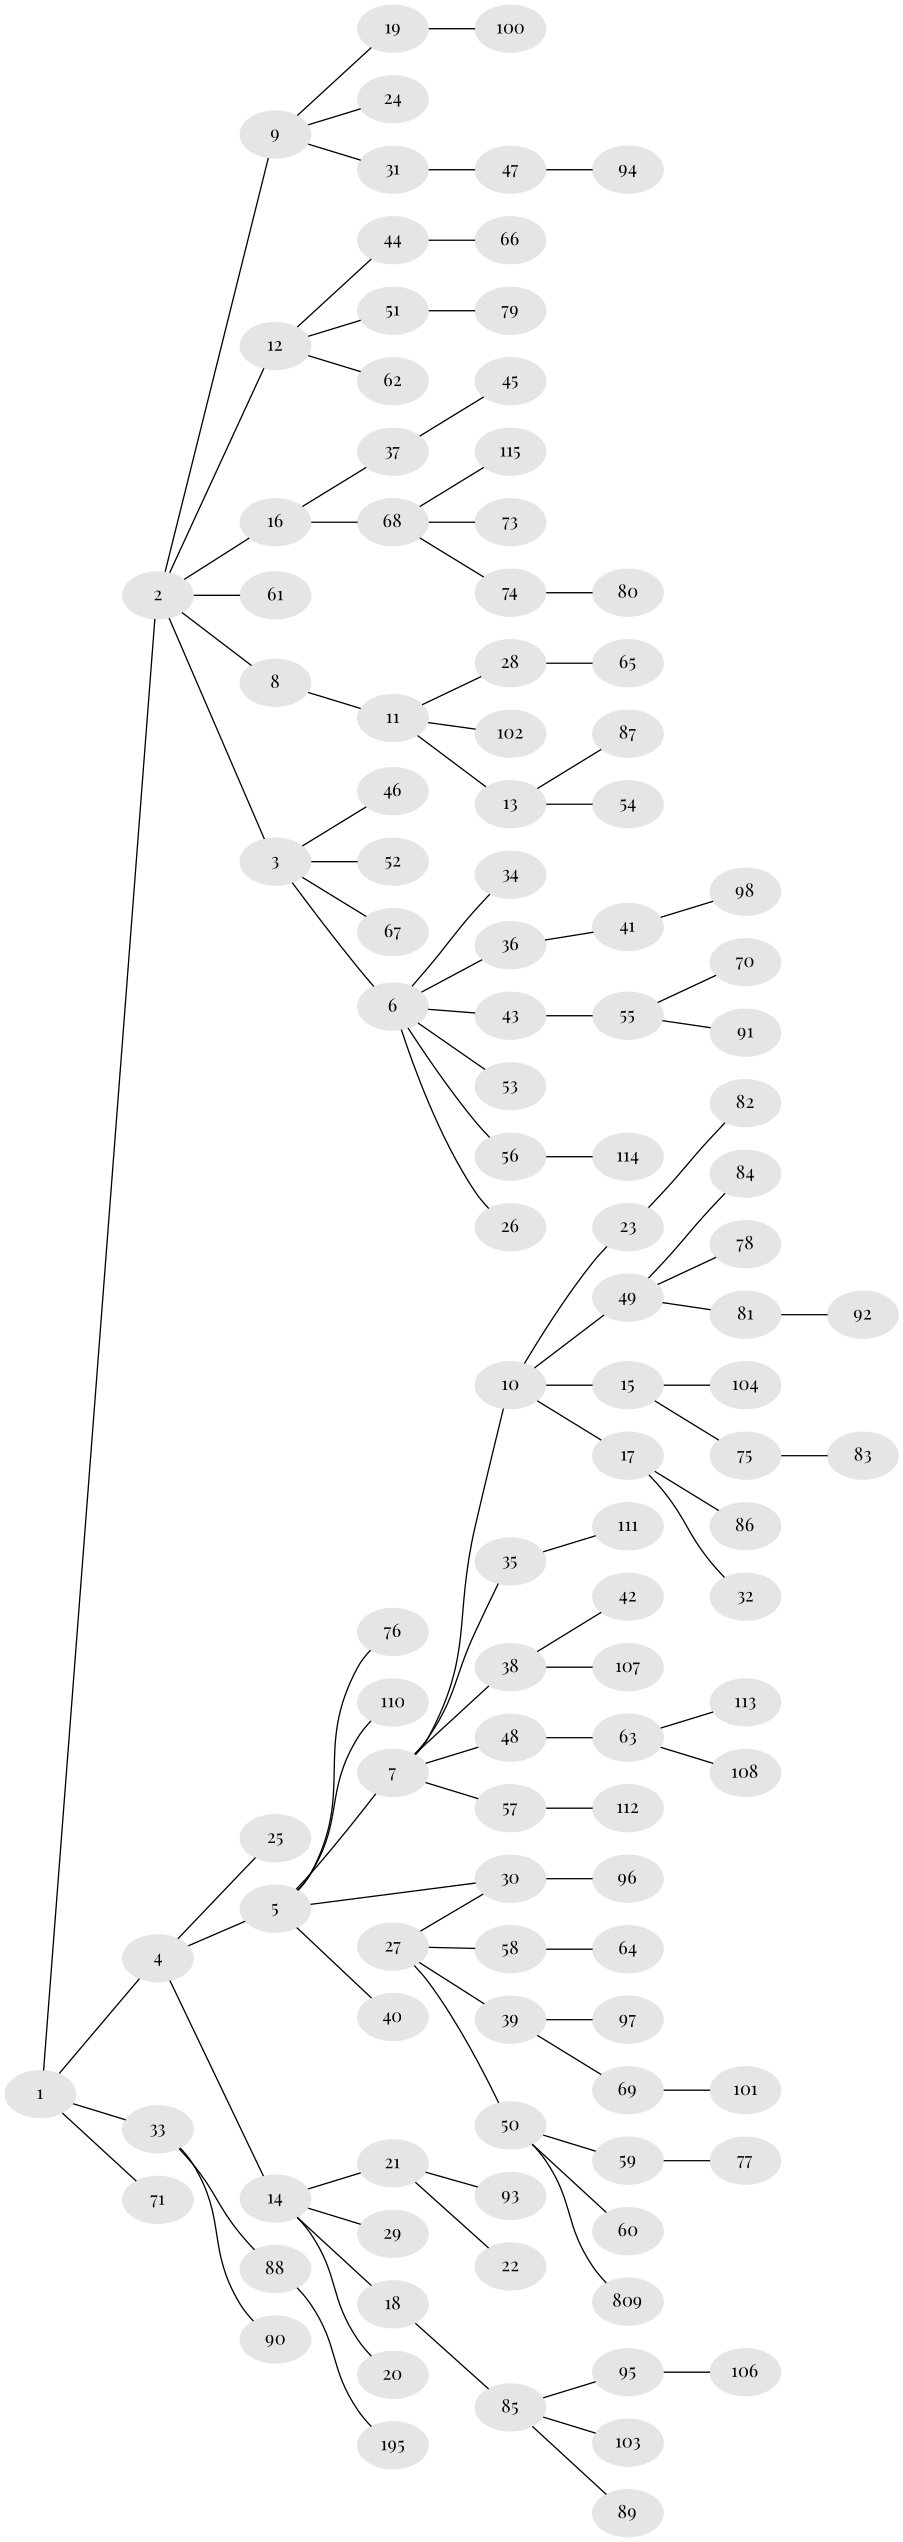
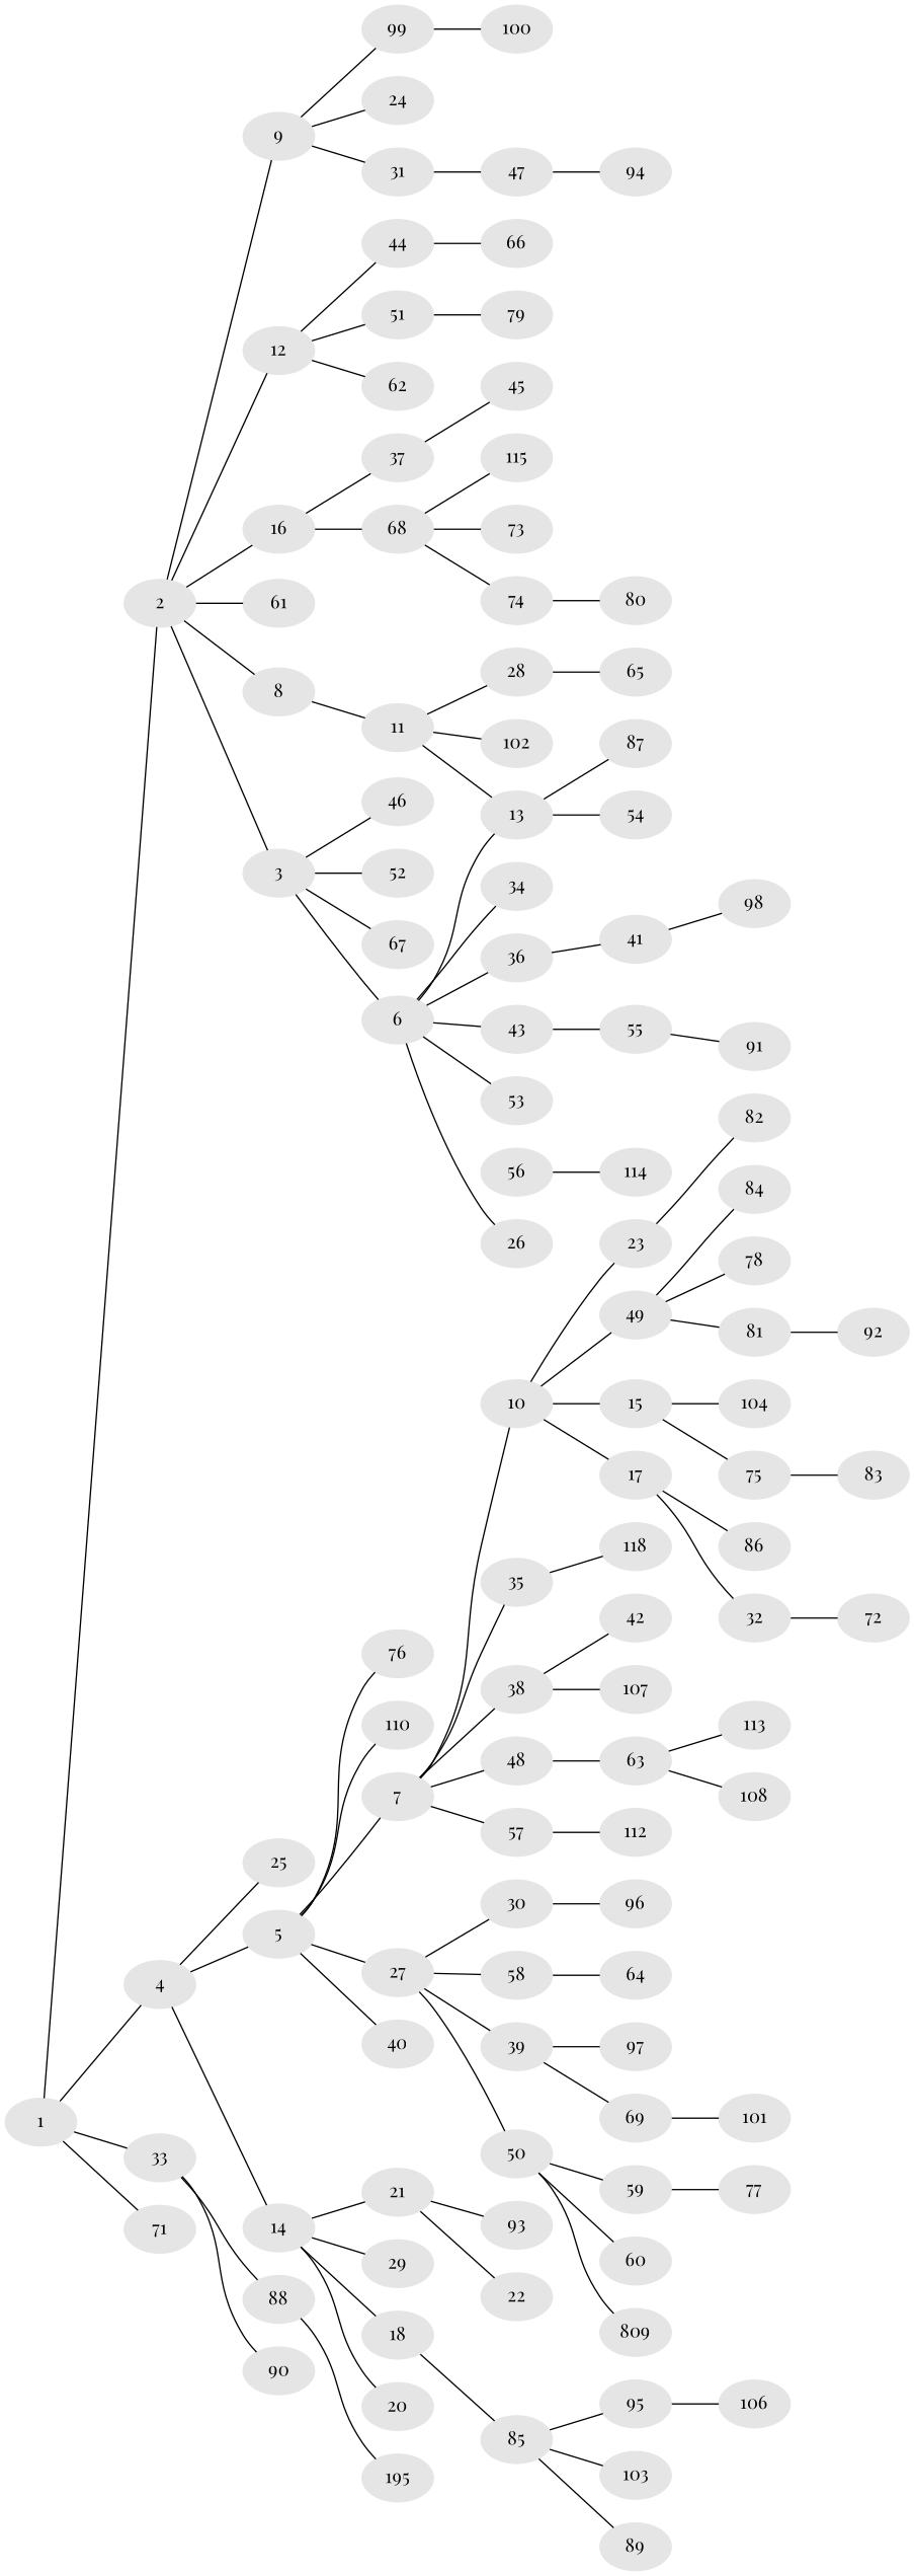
  graph {
    fontname="Playfair Display"
    rankdir=LR
    node [color=gray90 fontname="Playfair Display" style=filled]
    edge [fontname="Playfair Display"]
    1
    2
    4
    33
    71
    3
    8
    9
    12
    16
    61
    5
    14
    25
    88
    90
    6
    46
    52
    67
    11
-   19
+   19 [label=99]
    24
    31
    44
    51
    62
    37
    68
    26
    34
    36
    43
    53
    56
    7
    27
    40
    76
    110
    18
    20
    21
    29
    10
    35
    38
    48
    57
    30
    39
    50
    58
    41
    55
    114
    15
    17
    23
    49
-   111
+   111 [label=118]
    42
    107
    63
    112
    13
    28
    102
    100
    47
    75
    104
    32
    86
    82
    78
    81
    84
    54
    87
    65
    66
    79
    85
    22
    93
    83
    45
    73
    74
    115
+   72
    89
    95
    103
    96
    69
    97
    59
    60
    n101 [label=809]
    64
    94
    n104 [label=195]
    98
    101
-   70
    91
    108
    113
    92
    77
    80
    106
    1 -- 2
    1 -- 4
    1 -- 33
    1 -- 71
    2 -- 3
    2 -- 8
    2 -- 9
    2 -- 12
    2 -- 16
    2 -- 61
    4 -- 5
    4 -- 14
    4 -- 25
    33 -- 88
    33 -- 90
    3 -- 6
    3 -- 46
    3 -- 52
    3 -- 67
    8 -- 11
    9 -- 19
    9 -- 24
    9 -- 31
    12 -- 44
    12 -- 51
    12 -- 62
    16 -- 37
    16 -- 68
    5 -- 7
-   5 -- 30
+   5 -- 27
    5 -- 40
    5 -- 76
    5 -- 110
    14 -- 18
    14 -- 20
    14 -- 21
    14 -- 29
    88 -- n104
    6 -- 26
    6 -- 34
    6 -- 36
    6 -- 43
    6 -- 53
-   6 -- 56
+   6 -- 13
    11 -- 13
    11 -- 28
    11 -- 102
    19 -- 100
    31 -- 47
    44 -- 66
    51 -- 79
    37 -- 45
    68 -- 73
    68 -- 74
    68 -- 115
    36 -- 41
    43 -- 55
    56 -- 114
    7 -- 10
    7 -- 35
    7 -- 38
    7 -- 48
    7 -- 57
    27 -- 30
    27 -- 39
    27 -- 50
    27 -- 58
    18 -- 85
    21 -- 22
    21 -- 93
    10 -- 15
    10 -- 17
    10 -- 23
    10 -- 49
    35 -- 111
    38 -- 42
    38 -- 107
    48 -- 63
    57 -- 112
    30 -- 96
    39 -- 69
    39 -- 97
    50 -- 59
    50 -- 60
    50 -- n101
    58 -- 64
    41 -- 98
-   55 -- 70
    55 -- 91
    15 -- 75
    15 -- 104
    17 -- 32
    17 -- 86
    23 -- 82
    49 -- 78
    49 -- 81
    49 -- 84
    63 -- 108
    63 -- 113
    13 -- 54
    13 -- 87
    28 -- 65
    47 -- 94
    75 -- 83
+   32 -- 72
    81 -- 92
    85 -- 89
    85 -- 95
    85 -- 103
    74 -- 80
    95 -- 106
    69 -- 101
    59 -- 77
  }
